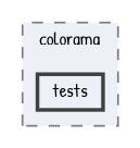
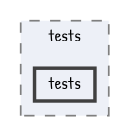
  digraph {
    compound=true
    rankdir=LR
    fontname="Patrick Hand"
    n1 [color=grey25 fillcolor="#edf0f7" fontname="Patrick Hand" fontsize=10 height=0.2 label=tests shape=box style="filled,bold" width=0.4]
    subgraph cluster_1 {
      bgcolor="#edf0f7"
      fontsize=10
-     label=colorama
+     label=tests
      pencolor=grey50
      style="filled,dashed"
      n1
    }
  }
